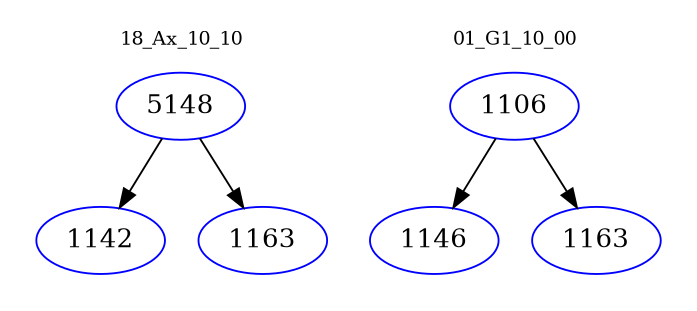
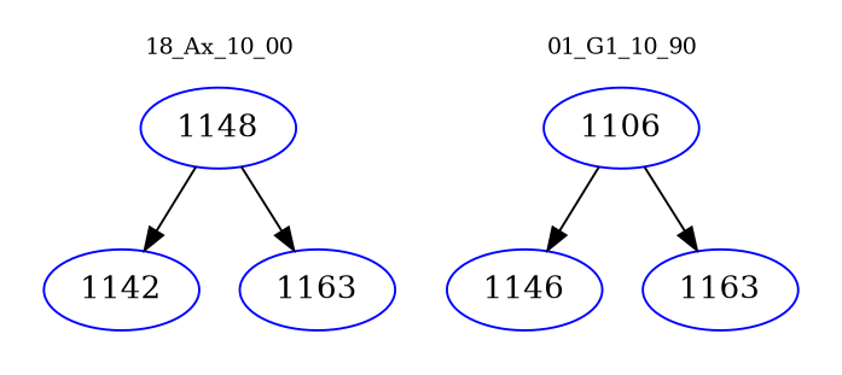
  digraph {
    node [color=blue]
    edge [color=black]
-   n1 [label=5148]
+   n1 [label=1148]
    n2 [label=1142]
    n3 [label=1163]
    n4 [label=1106]
    n5 [label=1146]
    n6 [label=1163]
    subgraph cluster_1 {
      color=white
      fontsize=10
-     label="18_Ax_10_10"
+     label="18_Ax_10_00"
      n1
      n2
      n3
    }
    subgraph cluster_2 {
      color=white
      fontsize=10
-     label="01_G1_10_00"
+     label="01_G1_10_90"
      n4
      n5
      n6
    }
    n1 -> n2
    n1 -> n3
    n4 -> n5
    n4 -> n6
  }
